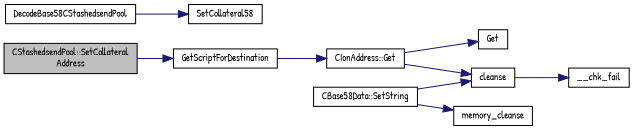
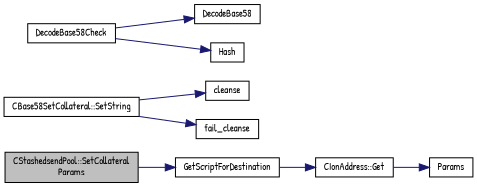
  digraph {
    fontname="Patrick Hand"
    rankdir=LR
    node [color=black fillcolor=white fontname="Patrick Hand" fontsize=10 shape=record style=filled]
    edge [color=midnightblue fontname="Patrick Hand" fontsize=10 labelfontname=Helvetica labelfontsize=10 style=solid]
-   n1 [fillcolor=grey75 fontcolor=black height=0.2 label="CStashedsendPool::SetCollateral\lAddress" width=0.4]
+   n1 [fillcolor=grey75 fontcolor=black height=0.2 label="CStashedsendPool::SetCollateral\lParams" width=0.4]
    n2 [height=0.2 label=GetScriptForDestination width=0.4]
-   n3 [height=0.2 label="CBase58Data::SetString" width=0.4]
+   n3 [height=0.2 label="CBase58SetCollateral::SetString" width=0.4]
    n4 [height=0.2 label=cleanse width=0.4]
-   n5 [height=0.2 label=memory_cleanse width=0.4]
+   n5 [height=0.2 label=fail_cleanse width=0.4]
    n6 [height=0.2 label="CIonAddress::Get" width=0.4]
-   n7 [height=0.2 label=Get width=0.4]
-   n8 [height=0.2 label=DecodeBase58CStashedsendPool width=0.4]
-   n9 [height=0.2 label=SetCollateral58 width=0.4]
-   n11 [height=0.2 label=__chk_fail width=0.4]
+   n7 [height=0.2 label=Params width=0.4]
+   n8 [height=0.2 label=DecodeBase58Check width=0.4]
+   n9 [height=0.2 label=DecodeBase58 width=0.4]
+   n10 [height=0.2 label=Hash width=0.4]
    n1 -> n2
    n2 -> n6
    n3 -> n4
    n3 -> n5
-   n4 -> n11
-   n6 -> n4
    n6 -> n7
    n8 -> n9
+   n8 -> n10
  }
